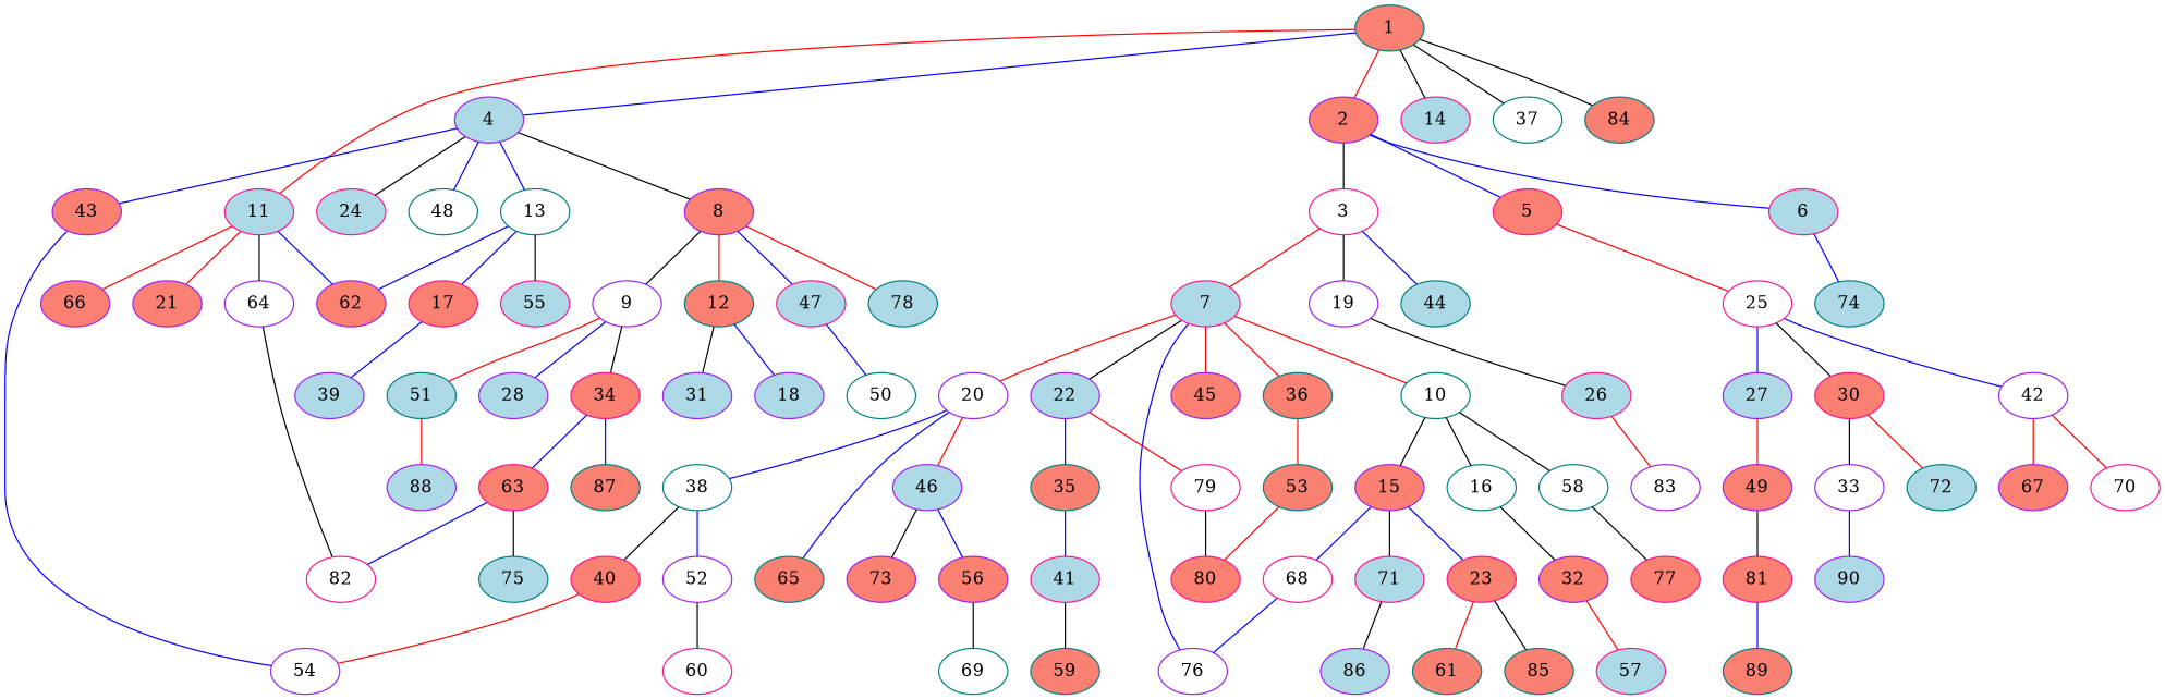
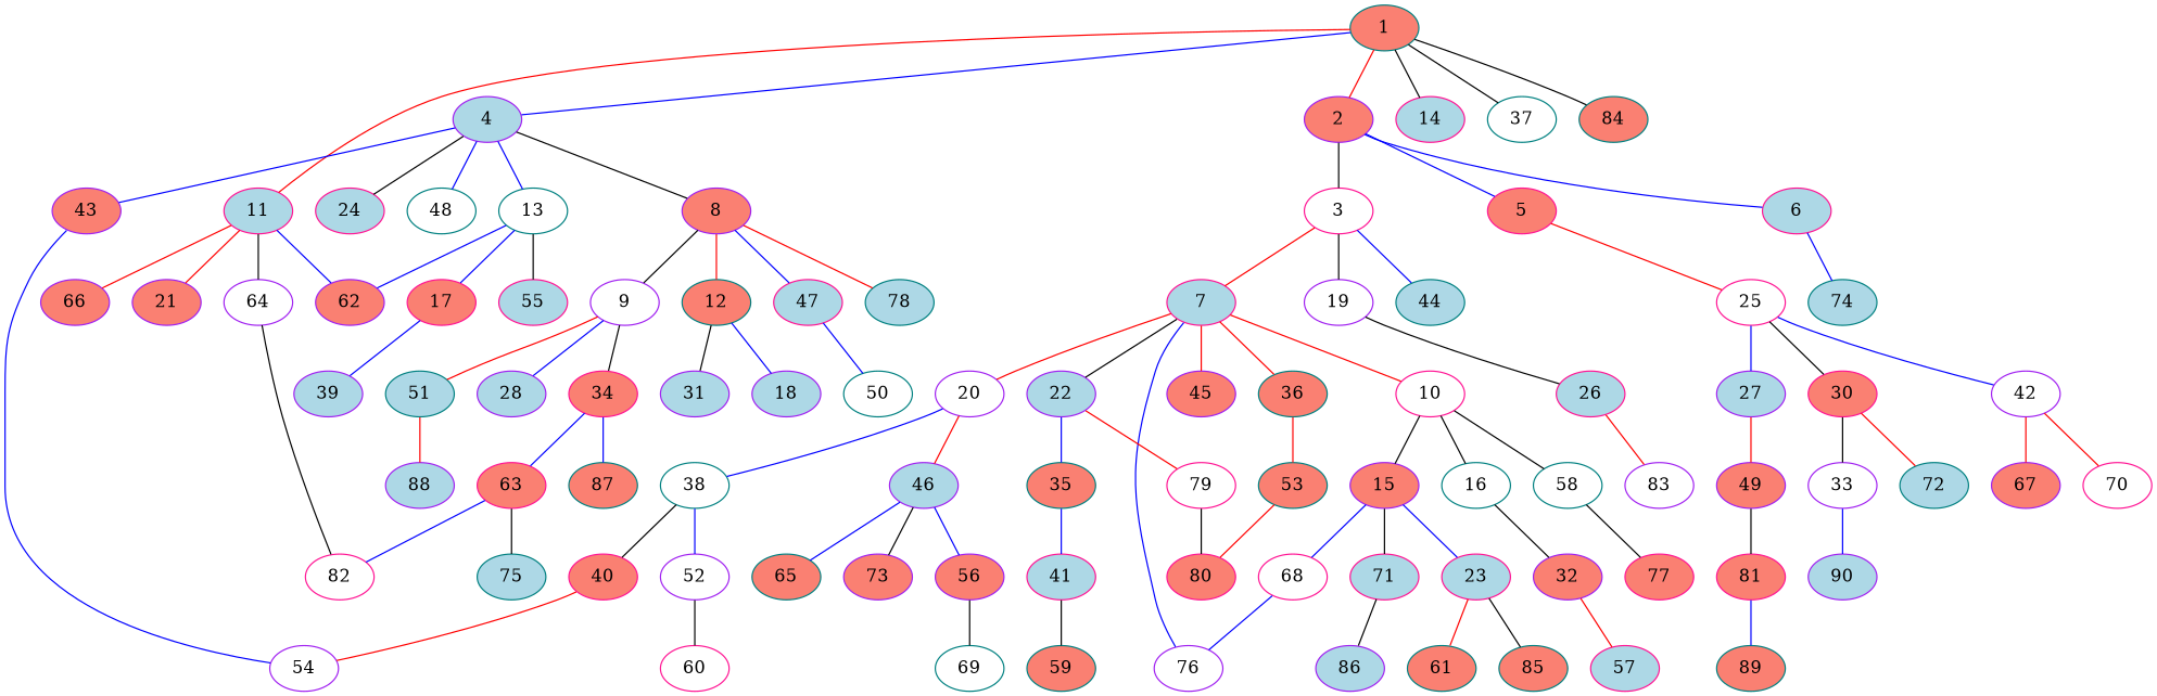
  graph {
    node [color=purple fillcolor=salmon style=filled]
    edge [color=blue]
    1 [color=teal]
    2
    4 [fillcolor=lightblue]
    11 [color=deeppink fillcolor=lightblue]
    14 [color=deeppink fillcolor=lightblue]
    37 [color=teal fillcolor=white]
    84 [color=teal]
    3 [color=deeppink fillcolor=white]
    5 [color=deeppink]
    6 [color=deeppink fillcolor=lightblue]
    8
    13 [color=teal fillcolor=white]
    24 [color=deeppink fillcolor=lightblue]
    43
    48 [color=teal fillcolor=white]
    21
    62
    64 [fillcolor=white]
    66
    7 [color=deeppink fillcolor=lightblue]
    19 [fillcolor=white]
    44 [color=teal fillcolor=lightblue]
    25 [color=deeppink fillcolor=white]
    74 [color=teal fillcolor=lightblue]
    9 [fillcolor=white]
    12 [color=teal]
    47 [color=deeppink fillcolor=lightblue]
    78 [color=teal fillcolor=lightblue]
    17 [color=deeppink]
    55 [color=deeppink fillcolor=lightblue]
    54 [fillcolor=white]
    82 [color=deeppink fillcolor=white]
-   10 [color=teal fillcolor=white]
+   10 [color=deeppink fillcolor=white]
    20 [fillcolor=white]
    22 [fillcolor=lightblue]
    36 [color=teal]
    45
    76 [fillcolor=white]
    26 [color=deeppink fillcolor=lightblue]
    27 [fillcolor=lightblue]
    30 [color=deeppink]
    42 [fillcolor=white]
    15
    16 [color=teal fillcolor=white]
    58 [color=teal fillcolor=white]
    38 [color=teal fillcolor=white]
    46 [fillcolor=lightblue]
    35 [color=teal]
    79 [color=deeppink fillcolor=white]
    53 [color=teal]
    83 [fillcolor=white]
    28 [fillcolor=lightblue]
    34 [color=deeppink]
    51 [color=teal fillcolor=lightblue]
    18 [fillcolor=lightblue]
    31 [fillcolor=lightblue]
    50 [color=teal fillcolor=white]
    39 [fillcolor=lightblue]
    49
    33 [fillcolor=white]
    72 [color=teal fillcolor=lightblue]
    67
    70 [color=deeppink fillcolor=white]
-   23 [color=deeppink]
+   23 [color=deeppink fillcolor=lightblue]
    68 [color=deeppink fillcolor=white]
    71 [color=deeppink fillcolor=lightblue]
    32
    77 [color=deeppink]
    40 [color=deeppink]
    52 [fillcolor=white]
    56
    65 [color=teal]
    73
    41 [color=deeppink fillcolor=lightblue]
    80 [color=deeppink]
    63 [color=deeppink]
    87 [color=teal]
    88 [fillcolor=lightblue]
    75 [color=teal fillcolor=lightblue]
    61 [color=teal]
    85 [color=teal]
    86 [fillcolor=lightblue]
    57 [color=deeppink fillcolor=lightblue]
    60 [color=deeppink fillcolor=white]
    69 [color=teal fillcolor=white]
    59 [color=teal]
    81 [color=deeppink]
    90 [fillcolor=lightblue]
    89 [color=teal]
    1 -- 2 [color=red]
    1 -- 4
    1 -- 11 [color=red]
    1 -- 14 [color=black]
    1 -- 37 [color=black]
    1 -- 84 [color=black]
    2 -- 3 [color=black]
    2 -- 5
    2 -- 6
    4 -- 8 [color=black]
    4 -- 13
    4 -- 24 [color=black]
    4 -- 43
    4 -- 48
    11 -- 21 [color=red]
    11 -- 62
    11 -- 64 [color=black]
    11 -- 66 [color=red]
    3 -- 7 [color=red]
    3 -- 19 [color=black]
    3 -- 44
    5 -- 25 [color=red]
    6 -- 74
    8 -- 9 [color=black]
    8 -- 12 [color=red]
    8 -- 47
    8 -- 78 [color=red]
    13 -- 62
    13 -- 17
    13 -- 55 [color=black]
    43 -- 54
    64 -- 82 [color=black]
    7 -- 10 [color=red]
    7 -- 20 [color=red]
    7 -- 22 [color=black]
    7 -- 36 [color=red]
    7 -- 45 [color=red]
    7 -- 76
    19 -- 26 [color=black]
    25 -- 27
    25 -- 30 [color=black]
    25 -- 42
    9 -- 28
    9 -- 34 [color=black]
    9 -- 51 [color=red]
    12 -- 18
    12 -- 31 [color=black]
    47 -- 50
    17 -- 39
    10 -- 15 [color=black]
    10 -- 16 [color=black]
    10 -- 58 [color=black]
    20 -- 38
    20 -- 46 [color=red]
    22 -- 35
    22 -- 79 [color=red]
    36 -- 53 [color=red]
    26 -- 83 [color=red]
    27 -- 49 [color=red]
    30 -- 33 [color=black]
    30 -- 72 [color=red]
    42 -- 67 [color=red]
    42 -- 70 [color=red]
    15 -- 23
    15 -- 68
    15 -- 71 [color=black]
    16 -- 32 [color=black]
    58 -- 77 [color=black]
    38 -- 40 [color=black]
    38 -- 52
    46 -- 56
-   20 -- 65
+   46 -- 65
    46 -- 73 [color=black]
    35 -- 41
    79 -- 80 [color=black]
    53 -- 80 [color=red]
    34 -- 63
    34 -- 87
    51 -- 88 [color=red]
    49 -- 81 [color=black]
    33 -- 90
    23 -- 61 [color=red]
    23 -- 85 [color=black]
    68 -- 76
    71 -- 86 [color=black]
    32 -- 57 [color=red]
    40 -- 54 [color=red]
    52 -- 60 [color=black]
    56 -- 69 [color=black]
    41 -- 59 [color=black]
    63 -- 82
    63 -- 75 [color=black]
    81 -- 89
  }
